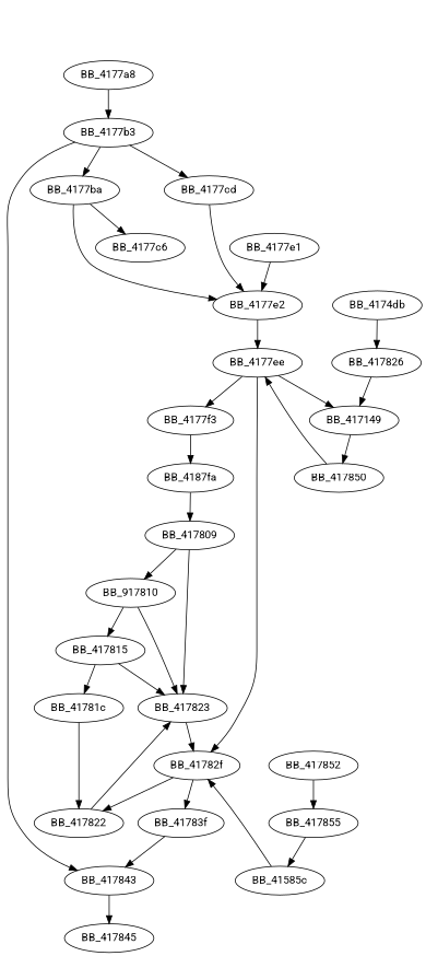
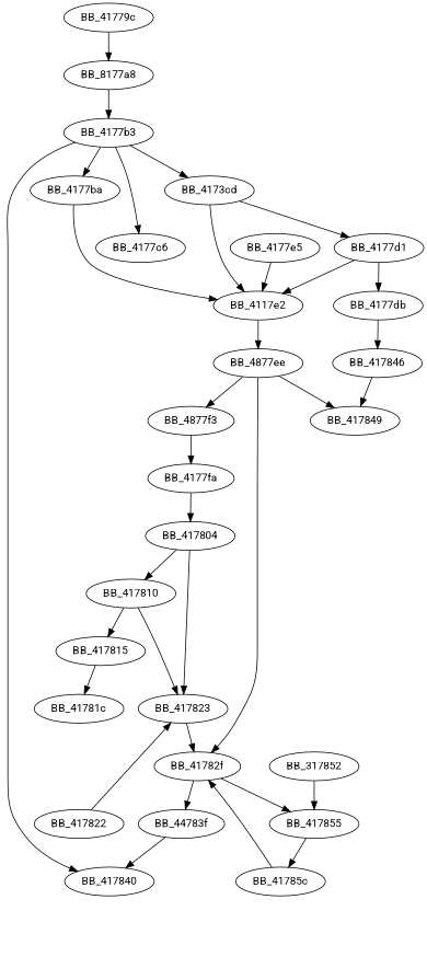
  digraph {
    fontname=Roboto
    node [fontname=Roboto]
    edge [fontname=Roboto]
-   BB_4177a8
+   BB_41779c
+   BB_4177a8 [label=BB_8177a8]
    BB_4177b3
-   BB_417840 [label=BB_417843]
+   BB_417840
    BB_4177ba
-   BB_4177cd
-   BB_417845
+   BB_4177cd [label=BB_4173cd]
    BB_4177c6
-   BB_4177e2
-   BB_4177ee
-   BB_4177f3
+   BB_4177e2 [label=BB_4117e2]
+   BB_4177ee [label=BB_4877ee]
+   BB_4177d1
+   BB_4177f3 [label=BB_4877f3]
    BB_41782f
-   BB_417849 [label=BB_417149]
-   BB_4177db [label=BB_4174db]
-   BB_417846 [label=BB_417826]
-   BB_4177e1
-   BB_4177fa [label=BB_4187fa]
-   BB_41783f
+   BB_417849
+   BB_4177db
+   BB_417846
+   BB_4177e1 [label=BB_4177e5]
+   BB_4177fa
+   BB_41783f [label=BB_44783f]
    BB_417855
-   BB_417850
-   BB_417809
-   BB_41785c [label=BB_41585c]
-   BB_417810 [label=BB_917810]
+   BB_417809 [label=BB_417804]
+   BB_41785c
+   BB_417810
    BB_417823
    BB_417815
    BB_41781c
    BB_417822
-   BB_417852
+   BB_417852 [label=BB_317852]
+   BB_41779c -> BB_4177a8
    BB_4177a8 -> BB_4177b3
    BB_4177b3 -> BB_417840
    BB_4177b3 -> BB_4177ba
    BB_4177b3 -> BB_4177cd
-   BB_417840 -> BB_417845
-   BB_4177ba -> BB_4177c6
+   BB_4177b3 -> BB_4177c6
    BB_4177ba -> BB_4177e2
    BB_4177cd -> BB_4177e2
+   BB_4177cd -> BB_4177d1
    BB_4177e2 -> BB_4177ee
    BB_4177ee -> BB_4177f3
    BB_4177ee -> BB_41782f
    BB_4177ee -> BB_417849
+   BB_4177d1 -> BB_4177e2
+   BB_4177d1 -> BB_4177db
    BB_4177f3 -> BB_4177fa
    BB_41782f -> BB_41783f
-   BB_41782f -> BB_417822
-   BB_417849 -> BB_417850
+   BB_41782f -> BB_417855
    BB_4177db -> BB_417846
    BB_417846 -> BB_417849
    BB_4177e1 -> BB_4177e2
    BB_4177fa -> BB_417809
    BB_41783f -> BB_417840
    BB_417855 -> BB_41785c
-   BB_417850 -> BB_4177ee
    BB_417809 -> BB_417810
    BB_417809 -> BB_417823
    BB_41785c -> BB_41782f
    BB_417810 -> BB_417823
    BB_417810 -> BB_417815
    BB_417823 -> BB_41782f
-   BB_417815 -> BB_417823
    BB_417815 -> BB_41781c
-   BB_41781c -> BB_417822
    BB_417822 -> BB_417823
    BB_417852 -> BB_417855
  }
